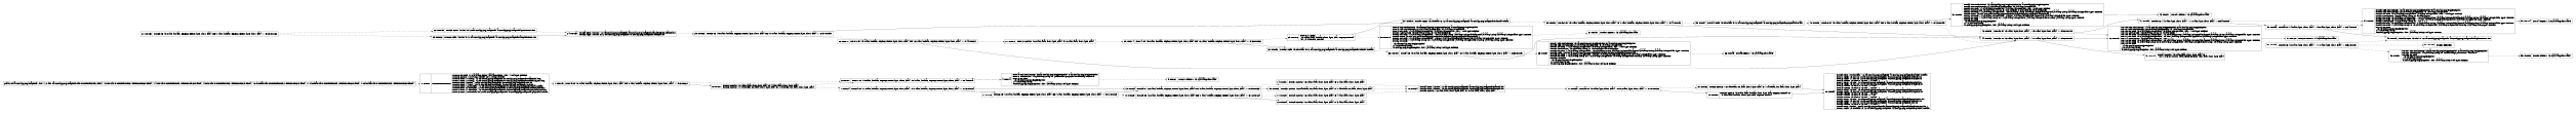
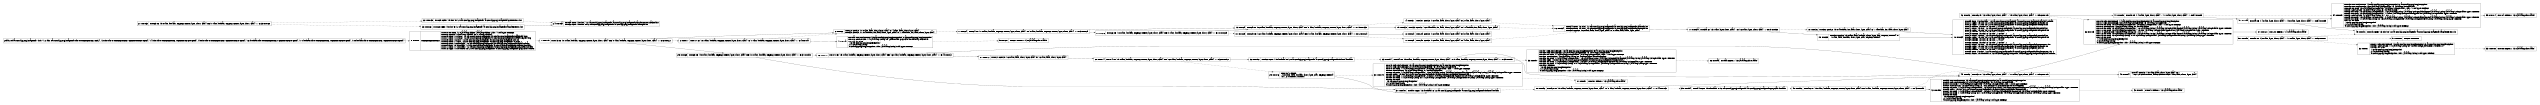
  digraph {
    rankdir=LR
    node [shape=record]
    edge [style=dashed]
    n1 [label="{0\:\ 0x0000|MTH_ENTER_BLOCK\l|0x0000: INVOKE  (r2 I:java.lang.Object) java.lang.Object.\<init\>():void type: DIRECT \l0x0003: CONST  (r0 I:?[long, double]) = (\-1 ?[long, double]) \l0x0005: IPUT  (r0 I:long), (r2 I:ar.com.hjg.pngj.ImageInfo) ar.com.hjg.pngj.ImageInfo.totalPixels long \l0x0007: IPUT  (r0 I:long), (r2 I:ar.com.hjg.pngj.ImageInfo) ar.com.hjg.pngj.ImageInfo.totalRawBytes long \l0x0009: IPUT  (r3 I:int), (r2 I:ar.com.hjg.pngj.ImageInfo) ar.com.hjg.pngj.ImageInfo.cols int \l0x000b: IPUT  (r4 I:int), (r2 I:ar.com.hjg.pngj.ImageInfo) ar.com.hjg.pngj.ImageInfo.rows int \l0x000d: IPUT  (r6 I:boolean), (r2 I:ar.com.hjg.pngj.ImageInfo) ar.com.hjg.pngj.ImageInfo.alpha boolean \l0x000f: IPUT  (r8 I:boolean), (r2 I:ar.com.hjg.pngj.ImageInfo) ar.com.hjg.pngj.ImageInfo.indexed boolean \l0x0011: IPUT  (r7 I:boolean), (r2 I:ar.com.hjg.pngj.ImageInfo) ar.com.hjg.pngj.ImageInfo.greyscale boolean \l0x0013: IGET  (r0 I:boolean) = (r2 I:ar.com.hjg.pngj.ImageInfo) ar.com.hjg.pngj.ImageInfo.greyscale boolean \l}"]
    n2 [label="{1\:\ 0x0015|0x0015: IF  (r0 I:?[int, boolean, OBJECT, ARRAY, byte, short, char]) == (0 ?[int, boolean, OBJECT, ARRAY, byte, short, char])  \-\> B:6:0x0022 \l}"]
    n3 [label="{2\:\ 0x0017|0x0017: IF  (r8 I:?[int, boolean, OBJECT, ARRAY, byte, short, char]) != (0 ?[int, boolean, OBJECT, ARRAY, byte, short, char])  \-\> B:4:0x001a \l}"]
    n4 [label="{6\:\ 0x0022|0x0022: CONST  (r0 I:?[int, float, short, byte, char]) = (4 ?[int, float, short, byte, char]) \l0x0023: CONST  (r1 I:?[boolean, int, float, short, byte, char]) = (1 ?[boolean, int, float, short, byte, char]) \l}"]
    n5 [label="{4\:\ 0x001a|0x001a: NEW_INSTANCE  (r3 I:ar.com.hjg.pngj.PngjException) =  ar.com.hjg.pngj.PngjException \l0x001c: CONST_STR  (r4 I:java.lang.String) =  \"palette and greyscale are mutually exclusive\" \l0x001e: INVOKE  \l  (r3 I:ar.com.hjg.pngj.PngjException)\l  (r4 I:java.lang.String)\l ar.com.hjg.pngj.PngjException.\<init\>(java.lang.String):void type: DIRECT \l}"]
    n6 [label="{7\:\ 0x0024|0x0024: IF  (r7 I:?[int, boolean, OBJECT, ARRAY, byte, short, char]) != (0 ?[int, boolean, OBJECT, ARRAY, byte, short, char])  \-\> B:13:0x002f \l}"]
    n7 [label="{5\:\ 0x0021|0x0021: THROW  (r3 I:java.lang.Throwable) \l}"]
    n8 [label="{8\:\ 0x0026|0x0026: IF  (r8 I:?[int, boolean, OBJECT, ARRAY, byte, short, char]) == (0 ?[int, boolean, OBJECT, ARRAY, byte, short, char])  \-\> B:10:0x0029 \l}"]
    n9 [label="{13\:\ 0x002f|0x002f: IF  (r6 I:?[int, boolean, OBJECT, ARRAY, byte, short, char]) == (0 ?[int, boolean, OBJECT, ARRAY, byte, short, char])  \-\> B:15:0x0033 \l}"]
    n10 [label="{10\:\ 0x0029|0x0029: IF  (r6 I:?[int, boolean, OBJECT, ARRAY, byte, short, char]) == (0 ?[int, boolean, OBJECT, ARRAY, byte, short, char])  \-\> B:12:0x002d \l}"]
    n11 [label="{14\:\ 0x0031|0x0031: CONST  (r6 I:?[int, float, short, byte, char]) = (2 ?[int, float, short, byte, char]) \l}"]
    n12 [label="{15\:\ 0x0033|0x0033: CONST  (r6 I:?[boolean, int, float, short, byte, char]) = (1 ?[boolean, int, float, short, byte, char]) \l}"]
    n13 [label="{11\:\ 0x002b|0x002b: CONST  (r6 I:?[int, float, short, byte, char]) = (4 ?[int, float, short, byte, char]) \l}"]
    n14 [label="{12\:\ 0x002d|0x002d: CONST  (r6 I:?[int, float, short, byte, char]) = (3 ?[int, float, short, byte, char]) \l}"]
    n15 [label="{16\:\ 0x0034|0x0034: IPUT  (r6 I:int), (r2 I:ar.com.hjg.pngj.ImageInfo) ar.com.hjg.pngj.ImageInfo.channels int \l0x0036: IPUT  (r5 I:int), (r2 I:ar.com.hjg.pngj.ImageInfo) ar.com.hjg.pngj.ImageInfo.bitDepth int \l0x0038: CONST  (r6 I:?[int, float, short, byte, char]) = (8 ?[int, float, short, byte, char]) \l}"]
    n16 [label="{17\:\ 0x003a|0x003a: IF  (r5 I:?[int, byte, short, char]) \>= (r6 I:?[int, byte, short, char])  \-\> B:19:0x003e \l}"]
    n17 [label="{18\:\ 0x003c|0x003c: CONST  (r5 I:?[boolean, int, float, short, byte, char]) = (1 ?[boolean, int, float, short, byte, char]) \l}"]
    n18 [label="{19\:\ 0x003e|0x003e: CONST  (r5 I:?[int, float, boolean, short, byte, char, OBJECT, ARRAY]) = \l  (0 ?[int, float, boolean, short, byte, char, OBJECT, ARRAY])\l \l}"]
    n19 [label="{20\:\ 0x003f|0x003f: IPUT  (r5 I:boolean), (r2 I:ar.com.hjg.pngj.ImageInfo) ar.com.hjg.pngj.ImageInfo.packed boolean \l0x0041: IGET  (r5 I:int) = (r2 I:ar.com.hjg.pngj.ImageInfo) ar.com.hjg.pngj.ImageInfo.channels int \l0x0043: IGET  (r7 I:int) = (r2 I:ar.com.hjg.pngj.ImageInfo) ar.com.hjg.pngj.ImageInfo.bitDepth int \l0x0045: ARITH  (r5 I:int) = (r5 I:int) * (r7 I:int) \l0x0047: IPUT  (r5 I:int), (r2 I:ar.com.hjg.pngj.ImageInfo) ar.com.hjg.pngj.ImageInfo.bitspPixel int \l0x0049: IGET  (r5 I:int) = (r2 I:ar.com.hjg.pngj.ImageInfo) ar.com.hjg.pngj.ImageInfo.bitspPixel int \l0x004b: ARITH  (r5 I:int) = (r5 I:int) + (7 int) \l0x004d: ARITH  (r5 I:int) = (r5 I:int) \/ (r6 I:int) \l0x004e: IPUT  (r5 I:int), (r2 I:ar.com.hjg.pngj.ImageInfo) ar.com.hjg.pngj.ImageInfo.bytesPixel int \l0x0050: IGET  (r5 I:int) = (r2 I:ar.com.hjg.pngj.ImageInfo) ar.com.hjg.pngj.ImageInfo.bitspPixel int \l0x0052: ARITH  (r5 I:int) = (r5 I:int) * (r3 I:int) \l0x0054: ARITH  (r5 I:int) = (r5 I:int) + (7 int) \l0x0056: ARITH  (r5 I:int) = (r5 I:int) \/ (r6 I:int) \l0x0057: IPUT  (r5 I:int), (r2 I:ar.com.hjg.pngj.ImageInfo) ar.com.hjg.pngj.ImageInfo.bytesPerRow int \l0x0059: IGET  (r5 I:int) = (r2 I:ar.com.hjg.pngj.ImageInfo) ar.com.hjg.pngj.ImageInfo.channels int \l0x005b: IGET  (r7 I:int) = (r2 I:ar.com.hjg.pngj.ImageInfo) ar.com.hjg.pngj.ImageInfo.cols int \l0x005d: ARITH  (r5 I:int) = (r5 I:int) * (r7 I:int) \l0x005f: IPUT  (r5 I:int), (r2 I:ar.com.hjg.pngj.ImageInfo) ar.com.hjg.pngj.ImageInfo.samplesPerRow int \l0x0061: IGET  (r5 I:boolean) = (r2 I:ar.com.hjg.pngj.ImageInfo) ar.com.hjg.pngj.ImageInfo.packed boolean \l}"]
    n20 [label="{21\:\ 0x0063|0x0063: IF  (r5 I:?[int, boolean, OBJECT, ARRAY, byte, short, char]) == (0 ?[int, boolean, OBJECT, ARRAY, byte, short, char])  \-\> B:23:0x0068 \l}"]
    n21 [label="{22\:\ 0x0065|0x0065: IGET  (r5 I:int) = (r2 I:ar.com.hjg.pngj.ImageInfo) ar.com.hjg.pngj.ImageInfo.bytesPerRow int \l}"]
    n22 [label="{23\:\ 0x0068|0x0068: IGET  (r5 I:int) = (r2 I:ar.com.hjg.pngj.ImageInfo) ar.com.hjg.pngj.ImageInfo.samplesPerRow int \l}"]
    n23 [label="{24\:\ 0x006a|0x006a: IPUT  (r5 I:int), (r2 I:ar.com.hjg.pngj.ImageInfo) ar.com.hjg.pngj.ImageInfo.samplesPerRowPacked int \l0x006c: IGET  (r5 I:int) = (r2 I:ar.com.hjg.pngj.ImageInfo) ar.com.hjg.pngj.ImageInfo.bitDepth int \l}"]
    n24 [label="{25\:\ 0x006e|0x006e: IF  (r5 I:?[int, boolean, OBJECT, ARRAY, byte, short, char]) == (r0 I:?[int, boolean, OBJECT, ARRAY, byte, short, char])  \-\> B:37:0x00b0 \l}"]
    n25 [label="{26\:\ 0x0070|0x0070: IF  (r5 I:?[int, boolean, OBJECT, ARRAY, byte, short, char]) == (r6 I:?[int, boolean, OBJECT, ARRAY, byte, short, char])  \-\> B:44:0x00d2 \l}"]
    n26 [label="{37\:\ 0x00b0|0x00b0: IGET  (r5 I:boolean) = (r2 I:ar.com.hjg.pngj.ImageInfo) ar.com.hjg.pngj.ImageInfo.indexed boolean \l}"]
    n27 [label="{27\:\ 0x0072|0x0072: CONST  (r6 I:?[int, float, short, byte, char]) = (16 ?[int, float, short, byte, char]) \l}"]
    n28 [label="{44\:\ 0x00d2|0x00d2: IF  (r3 I:?[int, byte, short, char]) \< (r1 I:?[int, byte, short, char])  \-\> B:56:0x0105 \l}"]
    n29 [label="{38\:\ 0x00b2|0x00b2: IF  (r5 I:?[int, boolean, OBJECT, ARRAY, byte, short, char]) != (0 ?[int, boolean, OBJECT, ARRAY, byte, short, char])  \-\> B:44:0x00d2 \l}"]
    n30 [label="{28\:\ 0x0074|0x0074: IF  (r5 I:?[int, boolean, OBJECT, ARRAY, byte, short, char]) == (r6 I:?[int, boolean, OBJECT, ARRAY, byte, short, char])  \-\> B:32:0x0092 \l}"]
    n31 [label="{45\:\ 0x00d4|0x00d4: CONST  (r5 I:?[int, float, short, byte, char]) = \l  (16777216(0x1000000, float:2.3509887E\-38) ?[int, float, short, byte, char])\l \l}"]
    n32 [label="{56\:\ 0x0105|0x0105: NEW_INSTANCE  (r4 I:ar.com.hjg.pngj.PngjException) =  ar.com.hjg.pngj.PngjException \l0x0107: NEW_INSTANCE  (r5 I:java.lang.StringBuilder) =  java.lang.StringBuilder \l0x0109: INVOKE  (r5 I:java.lang.StringBuilder) java.lang.StringBuilder.\<init\>():void type: DIRECT \l0x010c: CONST_STR  (r6 I:java.lang.String) =  \"invalid cols=\" \l0x010e: INVOKE  (r5 I:java.lang.StringBuilder), (r6 I:java.lang.String) java.lang.StringBuilder.append(java.lang.String):java.lang.StringBuilder type: VIRTUAL \l0x0111: INVOKE  (r5 I:java.lang.StringBuilder), (r3 I:int) java.lang.StringBuilder.append(int):java.lang.StringBuilder type: VIRTUAL \l0x0114: CONST_STR  (r3 I:java.lang.String) =  \" ???\" \l0x0116: INVOKE  (r5 I:java.lang.StringBuilder), (r3 I:java.lang.String) java.lang.StringBuilder.append(java.lang.String):java.lang.StringBuilder type: VIRTUAL \l0x0119: INVOKE  (r3 I:java.lang.String) = (r5 I:java.lang.StringBuilder) java.lang.StringBuilder.toString():java.lang.String type: VIRTUAL \l0x011d: INVOKE  \l  (r4 I:ar.com.hjg.pngj.PngjException)\l  (r3 I:java.lang.String)\l ar.com.hjg.pngj.PngjException.\<init\>(java.lang.String):void type: DIRECT \l}"]
    n33 [label="{29\:\ 0x0076|0x0076: SWITCH  \l  (r5 I:?[int, float, boolean, short, byte, char, OBJECT, ARRAY])\l k:[1, 2] t:[0x00b0, 0x00b0] \l}"]
    n34 [label="{32\:\ 0x0092|0x0092: IGET  (r5 I:boolean) = (r2 I:ar.com.hjg.pngj.ImageInfo) ar.com.hjg.pngj.ImageInfo.indexed boolean \l}"]
    n35 [label="{30\:\ 0x0079|0x0079: NEW_INSTANCE  (r3 I:ar.com.hjg.pngj.PngjException) =  ar.com.hjg.pngj.PngjException \l0x007b: NEW_INSTANCE  (r4 I:java.lang.StringBuilder) =  java.lang.StringBuilder \l0x007d: INVOKE  (r4 I:java.lang.StringBuilder) java.lang.StringBuilder.\<init\>():void type: DIRECT \l0x0080: CONST_STR  (r5 I:java.lang.String) =  \"invalid bitdepth=\" \l0x0082: INVOKE  (r4 I:java.lang.StringBuilder), (r5 I:java.lang.String) java.lang.StringBuilder.append(java.lang.String):java.lang.StringBuilder type: VIRTUAL \l0x0085: IGET  (r5 I:int) = (r2 I:ar.com.hjg.pngj.ImageInfo) ar.com.hjg.pngj.ImageInfo.bitDepth int \l0x0087: INVOKE  (r4 I:java.lang.StringBuilder), (r5 I:int) java.lang.StringBuilder.append(int):java.lang.StringBuilder type: VIRTUAL \l0x008a: INVOKE  (r4 I:java.lang.String) = (r4 I:java.lang.StringBuilder) java.lang.StringBuilder.toString():java.lang.String type: VIRTUAL \l0x008e: INVOKE  \l  (r3 I:ar.com.hjg.pngj.PngjException)\l  (r4 I:java.lang.String)\l ar.com.hjg.pngj.PngjException.\<init\>(java.lang.String):void type: DIRECT \l}"]
    n36 [label="{33\:\ 0x0094|0x0094: IF  (r5 I:?[int, boolean, OBJECT, ARRAY, byte, short, char]) != (0 ?[int, boolean, OBJECT, ARRAY, byte, short, char])  \-\> B:35:0x0097 \l}"]
    n37 [label="{31\:\ 0x0091|0x0091: THROW  (r3 I:java.lang.Throwable) \l}"]
    n38 [label="{35\:\ 0x0097|0x0097: NEW_INSTANCE  (r3 I:ar.com.hjg.pngj.PngjException) =  ar.com.hjg.pngj.PngjException \l0x0099: NEW_INSTANCE  (r4 I:java.lang.StringBuilder) =  java.lang.StringBuilder \l0x009b: INVOKE  (r4 I:java.lang.StringBuilder) java.lang.StringBuilder.\<init\>():void type: DIRECT \l0x009e: CONST_STR  (r5 I:java.lang.String) =  \"indexed can't have bitdepth=\" \l0x00a0: INVOKE  (r4 I:java.lang.StringBuilder), (r5 I:java.lang.String) java.lang.StringBuilder.append(java.lang.String):java.lang.StringBuilder type: VIRTUAL \l0x00a3: IGET  (r5 I:int) = (r2 I:ar.com.hjg.pngj.ImageInfo) ar.com.hjg.pngj.ImageInfo.bitDepth int \l0x00a5: INVOKE  (r4 I:java.lang.StringBuilder), (r5 I:int) java.lang.StringBuilder.append(int):java.lang.StringBuilder type: VIRTUAL \l0x00a8: INVOKE  (r4 I:java.lang.String) = (r4 I:java.lang.StringBuilder) java.lang.StringBuilder.toString():java.lang.String type: VIRTUAL \l0x00ac: METHOD  \l  (r3 I:ar.com.hjg.pngj.PngjException)\l  (r4 I:java.lang.String)\l ar.com.hjg.pngj.PngjException.\<init\>(java.lang.String):void type: DIRECT \l}"]
    n39 [label="{36\:\ 0x00af|0x00af: THROW  (r3 I:java.lang.Throwable) \l}"]
    n40 [label="{39\:\ 0x00b4|0x00b4: IGET  (r5 I:boolean) = (r2 I:ar.com.hjg.pngj.ImageInfo) ar.com.hjg.pngj.ImageInfo.greyscale boolean \l}"]
    n41 [label="{40\:\ 0x00b6|0x00b6: IF  (r5 I:?[int, boolean, OBJECT, ARRAY, byte, short, char]) == (0 ?[int, boolean, OBJECT, ARRAY, byte, short, char])  \-\> B:42:0x00b9 \l}"]
    n42 [label="{42\:\ 0x00b9|0x00b9: NEW_INSTANCE  (r3 I:ar.com.hjg.pngj.PngjException) =  ar.com.hjg.pngj.PngjException \l0x00bb: NEW_INSTANCE  (r4 I:java.lang.StringBuilder) =  java.lang.StringBuilder \l0x00bd: INVOKE  (r4 I:java.lang.StringBuilder) java.lang.StringBuilder.\<init\>():void type: DIRECT \l0x00c0: CONST_STR  (r5 I:java.lang.String) =  \"only indexed or grayscale can have bitdepth=\" \l0x00c2: INVOKE  (r4 I:java.lang.StringBuilder), (r5 I:java.lang.String) java.lang.StringBuilder.append(java.lang.String):java.lang.StringBuilder type: VIRTUAL \l0x00c5: IGET  (r5 I:int) = (r2 I:ar.com.hjg.pngj.ImageInfo) ar.com.hjg.pngj.ImageInfo.bitDepth int \l0x00c7: INVOKE  (r4 I:java.lang.StringBuilder), (r5 I:int) java.lang.StringBuilder.append(int):java.lang.StringBuilder type: VIRTUAL \l0x00ca: INVOKE  (r4 I:java.lang.String) = (r4 I:java.lang.StringBuilder) java.lang.StringBuilder.toString():java.lang.String type: VIRTUAL \l0x00ce: INVOKE  \l  (r3 I:ar.com.hjg.pngj.PngjException)\l  (r4 I:java.lang.String)\l ar.com.hjg.pngj.PngjException.\<init\>(java.lang.String):void type: DIRECT \l}"]
    n43 [label="{43\:\ 0x00d1|0x00d1: THROW  (r3 I:java.lang.Throwable) \l}"]
    n44 [label="{57\:\ 0x0120|0x0120: THROW  (r4 I:java.lang.Throwable) \l}"]
    n45 [label="{46\:\ 0x00d6|0x00d6: IF  (r3 I:?[int, byte, short, char]) \> (r5 I:?[int, byte, short, char])  \-\> B:56:0x0105 \l}"]
    n46 [label="{47\:\ 0x00d8|0x00d8: IF  (r4 I:?[int, byte, short, char]) \< (r1 I:?[int, byte, short, char])  \-\> B:54:0x00e9 \l}"]
    n47 [label="{48\:\ 0x00da|0x00da: IF  (r4 I:?[int, byte, short, char]) \> (r5 I:?[int, byte, short, char])  \-\> B:54:0x00e9 \l}"]
    n48 [label="{54\:\ 0x00e9|0x00e9: NEW_INSTANCE  (r3 I:ar.com.hjg.pngj.PngjException) =  ar.com.hjg.pngj.PngjException \l0x00eb: NEW_INSTANCE  (r5 I:java.lang.StringBuilder) =  java.lang.StringBuilder \l0x00ed: INVOKE  (r5 I:java.lang.StringBuilder) java.lang.StringBuilder.\<init\>():void type: DIRECT \l0x00f0: CONST_STR  (r6 I:java.lang.String) =  \"invalid rows=\" \l0x00f2: INVOKE  (r5 I:java.lang.StringBuilder), (r6 I:java.lang.String) java.lang.StringBuilder.append(java.lang.String):java.lang.StringBuilder type: VIRTUAL \l0x00f5: INVOKE  (r5 I:java.lang.StringBuilder), (r4 I:int) java.lang.StringBuilder.append(int):java.lang.StringBuilder type: VIRTUAL \l0x00f8: CONST_STR  (r4 I:java.lang.String) =  \" ???\" \l0x00fa: INVOKE  (r5 I:java.lang.StringBuilder), (r4 I:java.lang.String) java.lang.StringBuilder.append(java.lang.String):java.lang.StringBuilder type: VIRTUAL \l0x00fd: INVOKE  (r4 I:java.lang.String) = (r5 I:java.lang.StringBuilder) java.lang.StringBuilder.toString():java.lang.String type: VIRTUAL \l0x0101: INVOKE  \l  (r3 I:ar.com.hjg.pngj.PngjException)\l  (r4 I:java.lang.String)\l ar.com.hjg.pngj.PngjException.\<init\>(java.lang.String):void type: DIRECT \l}"]
    n49 [label="{49\:\ 0x00dc|0x00dc: IGET  (r3 I:int) = (r2 I:ar.com.hjg.pngj.ImageInfo) ar.com.hjg.pngj.ImageInfo.samplesPerRow int \l}"]
    n50 [label="{55\:\ 0x0104|0x0104: THROW  (r3 I:java.lang.Throwable) \l}"]
    n51 [label="{50\:\ 0x00de|0x00de: IF  (r3 I:?[int, byte, short, char]) \< (r1 I:?[int, byte, short, char])  \-\> B:52:0x00e1 \l}"]
    n52 [label="{51\:\ 0x00e0|0x06e0: RETURN   \l}"]
    n53 [label="{52\:\ 0x00e1|0x00e1: NEW_INSTANCE  (r3 I:ar.com.hjg.pngj.PngjException) =  ar.com.hjg.pngj.PngjException \l0x00e3: CONST_STR  (r4 I:java.lang.String) =  \"invalid image parameters (overflow?)\" \l0x80e5: INVOKE  \l  (r3 I:ar.com.hjg.pngj.PngjException)\l  (r4 I:java.lang.String)\l ar.com.hjg.pngj.PngjException.\<init\>(java.lang.String):void type: DIRECT \l}"]
    n54 [label="{53\:\ 0x00e8|0x00e8: THROW  (r3 I:java.lang.Throwable) \l}"]
    n55 [label="{public void ar.com.hjg.pngj.ImageInfo.\<init\>((r2 'this' I:ar.com.hjg.pngj.ImageInfo A[IMMUTABLE_TYPE, THIS]), (r3 I:int A[IMMUTABLE_TYPE, METHOD_ARGUMENT]), (r4 I:int A[IMMUTABLE_TYPE, METHOD_ARGUMENT]), (r5 I:int A[IMMUTABLE_TYPE, METHOD_ARGUMENT]), (r6 I:boolean A[IMMUTABLE_TYPE, METHOD_ARGUMENT]), (r7 I:boolean A[IMMUTABLE_TYPE, METHOD_ARGUMENT]), (r8 I:boolean A[IMMUTABLE_TYPE, METHOD_ARGUMENT])) }"]
    n1 -> n2
    n2 -> n3
    n2 -> n4 [style=solid]
-   n4 -> n3
+   n3 -> n4
    n3 -> n5 [style=solid]
    n4 -> n6
    n5 -> n7
    n6 -> n8 [style=solid]
    n6 -> n9 [style=solid]
    n8 -> n9 [style=solid]
    n8 -> n10
    n9 -> n11
    n9 -> n12 [style=solid]
    n10 -> n13
    n10 -> n14 [style=solid]
    n11 -> n15
    n12 -> n15
    n13 -> n15
    n15 -> n16 [style=solid]
    n16 -> n17
    n16 -> n18 [style=solid]
    n17 -> n19 [style=solid]
    n18 -> n19 [style=solid]
    n20 -> n21
    n20 -> n22
    n21 -> n23
    n22 -> n23 [style=solid]
-   n23 -> n24 [style=solid]
+   n2 -> n24 [style=solid]
    n24 -> n25
    n24 -> n26 [style=solid]
    n25 -> n27 [style=solid]
    n25 -> n28 [style=solid]
    n26 -> n29
    n27 -> n30 [style=solid]
    n28 -> n31 [style=solid]
    n28 -> n32 [style=solid]
    n29 -> n28 [style=solid]
    n29 -> n40
    n30 -> n33
    n30 -> n34 [style=solid]
    n32 -> n44 [style=solid]
    n33 -> n26 [style=solid]
    n33 -> n35
    n34 -> n36
    n35 -> n37
    n36 -> n28 [style=solid]
    n36 -> n38
    n38 -> n39
    n40 -> n41
    n41 -> n28
    n41 -> n42 [style=solid]
    n42 -> n43 [style=solid]
    n45 -> n32
    n45 -> n46 [style=solid]
    n46 -> n47 [style=solid]
    n46 -> n48
    n47 -> n48 [style=solid]
    n47 -> n49 [style=solid]
    n48 -> n50 [style=solid]
    n51 -> n49
    n51 -> n52
    n51 -> n53
    n53 -> n54
    n55 -> n1
  }
